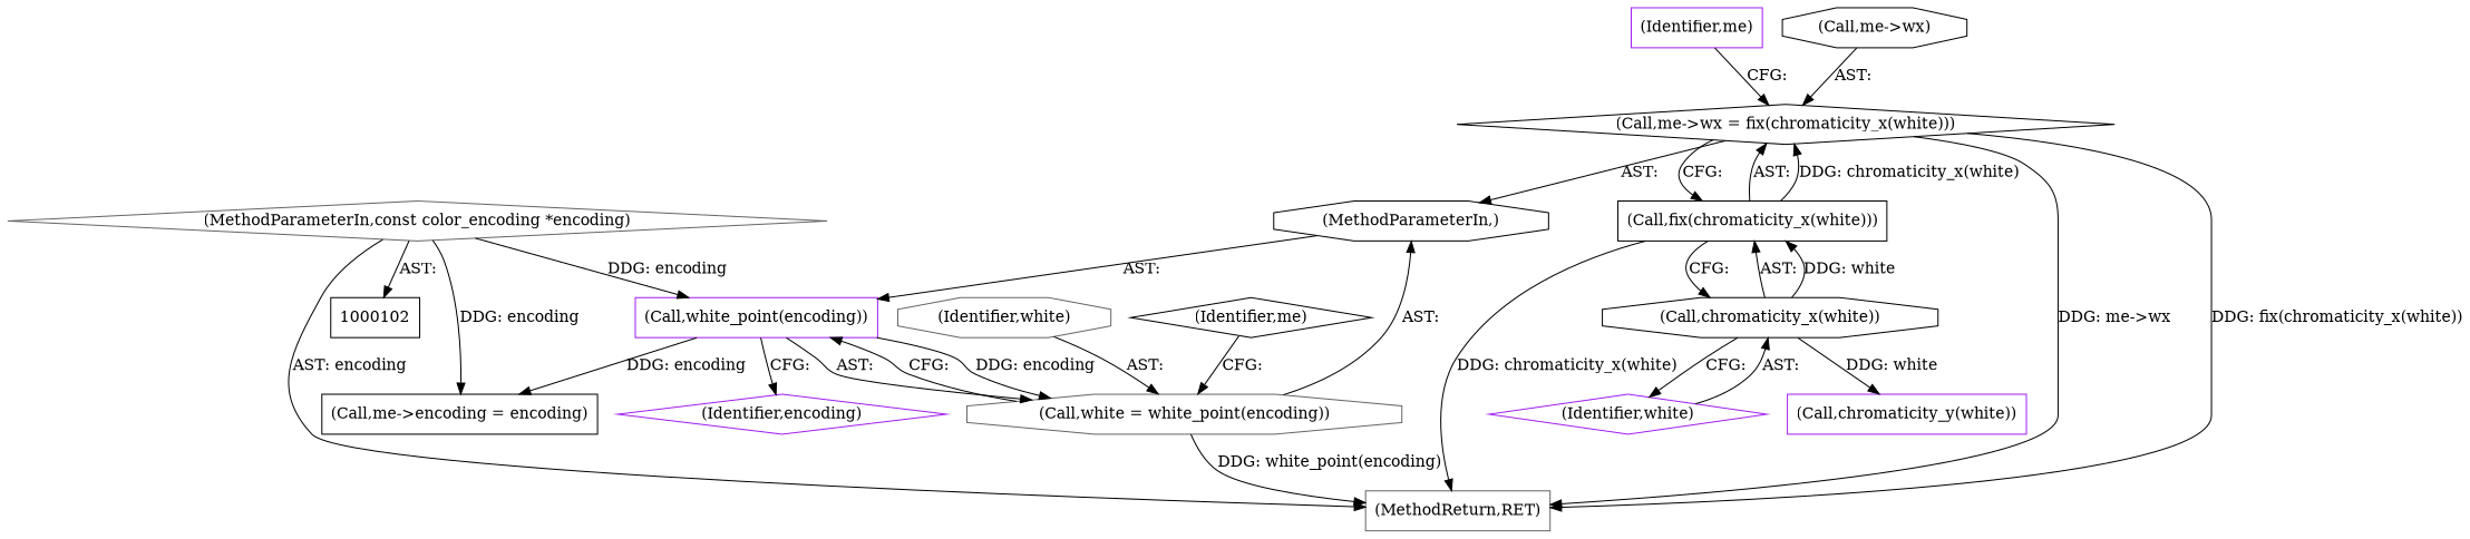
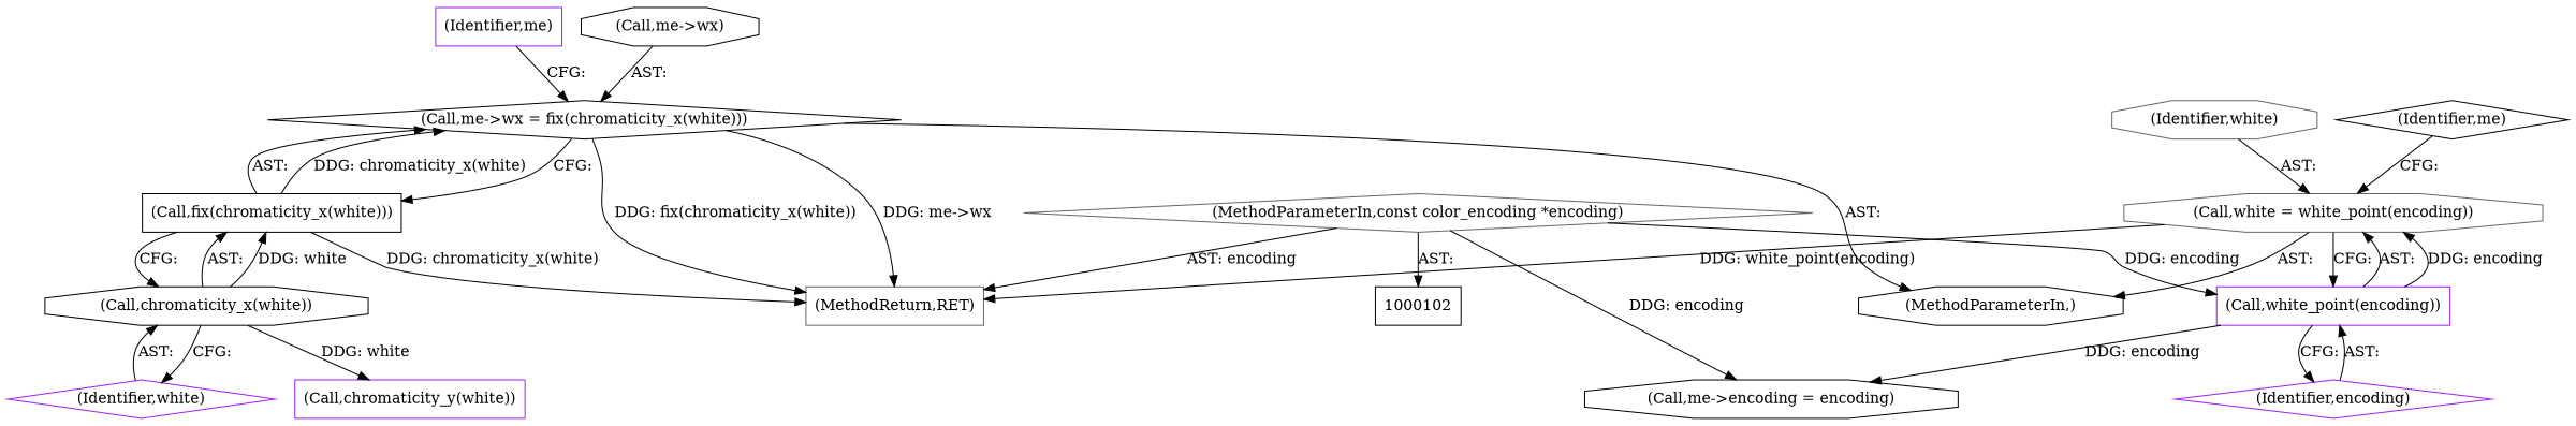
  digraph {
    node [color=black shape=box]
    n1 [label="(Call,me->wx = fix(chromaticity_x(white)))" shape=diamond]
    n2 [label="(Call,fix(chromaticity_x(white)))"]
    n3 [label="(MethodParameterIn,)" shape=octagon]
    n4 [color=gray40 label="(MethodReturn,RET)"]
    n5 [label="(Call,chromaticity_x(white))" shape=octagon]
    n6 [color=purple label="(Identifier,white)" shape=diamond]
    n7 [color=purple label="(Call,chromaticity_y(white))"]
    n8 [color=gray40 label="(Call,white = white_point(encoding))" shape=octagon]
    n9 [color=purple label="(Call,white_point(encoding))"]
    n10 [color=purple label="(Identifier,encoding)" shape=diamond]
-   n11 [label="(Call,me->encoding = encoding)"]
+   n11 [label="(Call,me->encoding = encoding)" shape=octagon]
    n12 [color=gray40 label="(MethodParameterIn,const color_encoding *encoding)" shape=diamond]
    1000102
    n14 [color=gray40 label="(Identifier,white)" shape=octagon]
    n15 [color=purple label="(Identifier,me)"]
    n16 [label="(Call,me->wx)" shape=octagon]
    n17 [label="(Identifier,me)" shape=diamond]
    n1 -> n2 [label="CFG: "]
    n1 -> n3 [label="AST: "]
    n1 -> n4 [label="DDG: me->wx"]
    n1 -> n4 [label="DDG: fix(chromaticity_x(white))"]
    n2 -> n1 [label="AST: "]
    n2 -> n1 [label="DDG: chromaticity_x(white)"]
    n2 -> n4 [label="DDG: chromaticity_x(white)"]
    n2 -> n5 [label="CFG: "]
    n5 -> n2 [label="AST: "]
    n5 -> n2 [label="DDG: white"]
    n5 -> n6 [label="CFG: "]
    n5 -> n7 [label="DDG: white"]
    n6 -> n5 [label="AST: "]
    n8 -> n3 [label="AST: "]
    n8 -> n4 [label="DDG: white_point(encoding)"]
    n8 -> n9 [label="CFG: "]
    n9 -> n8 [label="AST: "]
    n9 -> n8 [label="DDG: encoding"]
    n9 -> n10 [label="CFG: "]
    n9 -> n11 [label="DDG: encoding"]
-   n3 -> n9 [label="AST: "]
+   n10 -> n9 [label="AST: "]
    n12 -> n4 [label="AST: encoding"]
    n12 -> n9 [label="DDG: encoding"]
    n12 -> n11 [label="DDG: encoding"]
    n12 -> 1000102 [label="AST: "]
    n14 -> n8 [label="AST: "]
    n15 -> n1 [label="CFG: "]
    n16 -> n1 [label="AST: "]
    n17 -> n8 [label="CFG: "]
  }
